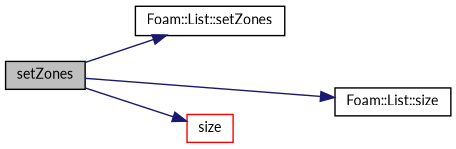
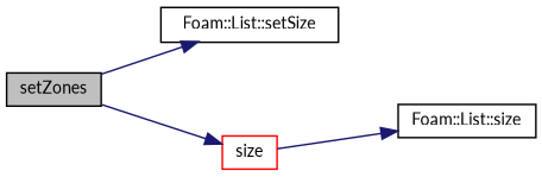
  digraph {
    fontname=Lato
    rankdir=LR
    node [color=black fontname=Lato fontsize=10 shape=record]
    edge [color=midnightblue fontname=Lato fontsize=10 labelfontname=Helvetica labelfontsize=10 style=solid]
    n1 [fillcolor=grey75 fontcolor=black height=0.2 label=setZones style=filled width=0.4]
-   n2 [height=0.2 label="Foam::List::setZones" width=0.4]
+   n2 [height=0.2 label="Foam::List::setSize" width=0.4]
    n3 [height=0.2 label="Foam::List::size" width=0.4]
    n4 [color=red height=0.2 label=size width=0.4]
    n1 -> n2
-   n1 -> n3
+   n4 -> n3
    n1 -> n4
  }
